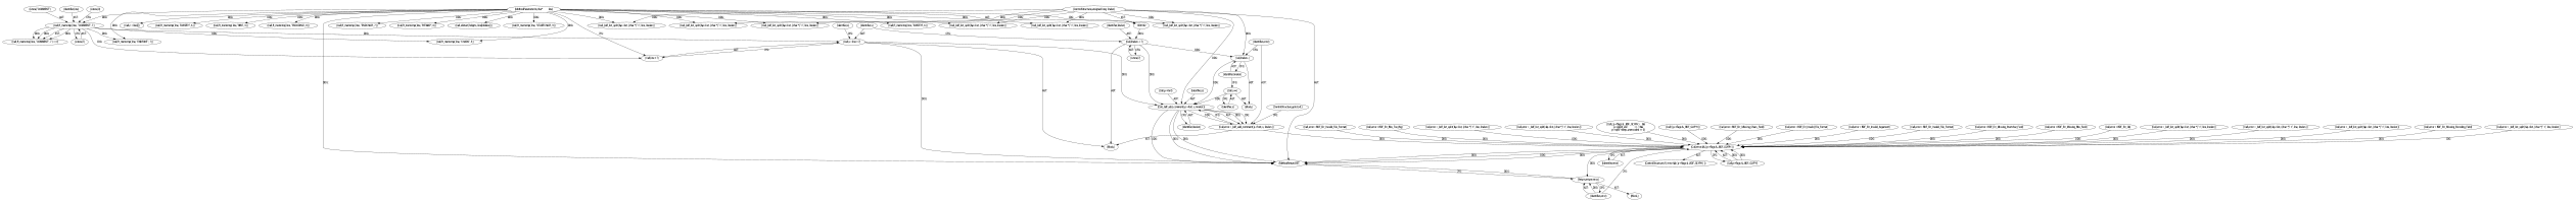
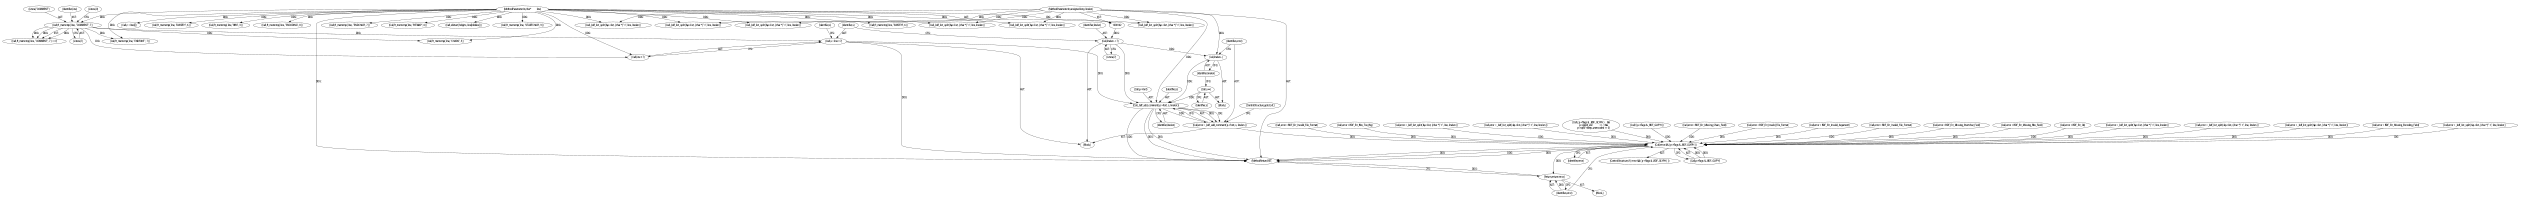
  digraph {
    fontname="Roboto Condensed"
    node [fontname="Roboto Condensed"]
    edge [fontname="Roboto Condensed"]
    n1 [label="(Call,_bdf_add_comment( p->font, s, linelen ))"]
    n2 [label="(Call,error = _bdf_add_comment( p->font, s, linelen ))"]
    n3 [label="(Identifier,linelen)"]
    n4 [label="(MethodReturn,RET)"]
    n5 [label="(Block,)"]
    n6 [label="(Call,error && ( p->flags & _BDF_GLYPH ))"]
    n7 [label="(Return,return error;)"]
    n8 [label="(Call,s++)"]
    n9 [label="(Block,)"]
    n10 [label="(Identifier,s)"]
    n11 [label="(Call,s = line + 7)"]
    n12 [label="(Call,line + 7)"]
    n13 [label="(Call,ft_memcmp( line, \"COMMENT\", 7 ))"]
    n14 [label="(Literal,7)"]
    n15 [label="(Call,ft_memcmp( line, \"ENDFONT\", 7 ))"]
    n16 [label="(Call,ft_memcmp( line, \"CHARS\", 5 ))"]
    n17 [label="(Call,ft_memcmp( line, \"COMMENT\", 7 ) == 0)"]
    n18 [label="(MethodParameterIn,char*          line)"]
    n19 [label="(Call,ft_memcmp( line, \"SWIDTH\", 6 ))"]
    n20 [label="(Call,ft_memcmp( line, \"DWIDTH\", 6 ))"]
    n21 [label="(Call,ft_memcmp( line, \"BBX\", 3 ))"]
    n22 [label="(Call,ft_memcmp( line, \"ENDCHAR\", 7 ))"]
    n23 [label="(Call,ft_memcmp( line, \"ENCODING\", 8 ))"]
    n24 [label="(Call,c = line[i])"]
    n25 [label="(Call,_bdf_list_split( &p->list, (char *)\" +\", line, linelen ))"]
    n26 [label="(Call,_bdf_list_split( &p->list, (char *)\" +\", line, linelen ))"]
    n27 [label="(Call,ft_memcmp( line, \"BITMAP\", 6 ))"]
    n28 [label="(Call,_bdf_list_split( &p->list, (char *)\" +\", line, linelen ))"]
    n29 [label="(Call,sbitset( hdigits, line[nibbles] ))"]
    n30 [label="(Call,_bdf_list_split( &p->list, (char *)\" +\", line, linelen ))"]
    n31 [label="(Call,ft_memcmp( line, \"STARTCHAR\", 9 ))"]
    n32 [label="(Call,_bdf_list_split( &p->list, (char *)\" +\", line, linelen ))"]
    n33 [label="(Call,_bdf_list_split( &p->list, (char *)\" +\", line, linelen ))"]
    1000162
    n35 [label="(Call,linelen -= 7)"]
    n36 [label="(Call,linelen--)"]
    n37 [label="(Identifier,linelen)"]
    n38 [label="(Literal,7)"]
-   n39 [label="(ControlStructure,unsigned long  linelen)"]
+   n39 [label="(MethodParameterIn,unsigned long  linelen)"]
    n40 [label="(Call,p->flags & _BDF_GLYPH)"]
    n41 [label="(ControlStructure,if ( error && ( p->flags & _BDF_GLYPH ) ))"]
    n42 [label="(Identifier,error)"]
    n43 [label="(Identifier,error)"]
    n44 [label="(Block,)"]
    n45 [label="(Call,error = _bdf_list_split( &p->list, (char *)\" +\", line, linelen ))"]
    n46 [label="(Call,error = BDF_Err_Missing_Encoding_Field)"]
    n47 [label="(Call,error = _bdf_list_split( &p->list, (char *)\" +\", line, linelen ))"]
    n48 [label="(Identifier,linelen)"]
    n49 [label="(Call,error = BDF_Err_Invalid_File_Format)"]
    n50 [label="(Call,p->font)"]
    n51 [label="(Call,error = BDF_Err_Bbx_Too_Big)"]
    n52 [label="(Call,error = _bdf_list_split( &p->list, (char *)\" +\", line, linelen ))"]
    n53 [label="(Literal,\"COMMENT\")"]
    n54 [label="(Call,error = _bdf_list_split( &p->list, (char *)\" +\", line, linelen ))"]
    n55 [label="(Call,( p->flags & _BDF_GLYPH )     &&\n         p->glyph_enc            == -1 &&\n         p->opts->keep_unencoded == 0)"]
    n56 [label="(Identifier,s)"]
    n57 [label="(Identifier,s)"]
    n58 [label="(Call,!( p->flags & _BDF_GLYPH ))"]
    n59 [label="(Identifier,s)"]
    n60 [label="(Call,error = BDF_Err_Missing_Chars_Field)"]
    n61 [label="(ControlStructure,goto Exit;)"]
    n62 [label="(Call,error = BDF_Err_Invalid_File_Format)"]
    n63 [label="(Call,error = BDF_Err_Invalid_Argument)"]
    n64 [label="(Identifier,error)"]
    n65 [label="(Call,error = BDF_Err_Invalid_File_Format)"]
    n66 [label="(Call,error = BDF_Err_Missing_Startchar_Field)"]
    n67 [label="(Call,error = BDF_Err_Missing_Bbx_Field)"]
    n68 [label="(Identifier,line)"]
    n69 [label="(Literal,0)"]
    n70 [label="(Call,error = BDF_Err_Ok)"]
    n71 [label="(Call,error = _bdf_list_split( &p->list, (char *)\" +\", line, linelen ))"]
    n72 [label="(Call,error = _bdf_list_split( &p->list, (char *)\" +\", line, linelen ))"]
    n1 -> n2 [label="AST: "]
    n1 -> n2 [label="DDG: "]
    n1 -> n2 [label="DDG: "]
    n1 -> n2 [label="DDG: "]
    n1 -> n3 [label="CFG: "]
    n1 -> n4 [label="DDG: "]
    n1 -> n4 [label="DDG: "]
    n1 -> n4 [label="DDG: "]
    n2 -> n1 [label="CFG: "]
    n2 -> n5 [label="AST: "]
    n2 -> n6 [label="DDG: "]
    n3 -> n1 [label="AST: "]
    n4 -> n7 [label="CFG: "]
    n6 -> n4 [label="DDG: "]
    n6 -> n4 [label="DDG: "]
    n6 -> n4 [label="DDG: "]
    n6 -> n7 [label="DDG: "]
    n6 -> n40 [label="CFG: "]
    n6 -> n41 [label="AST: "]
    n6 -> n42 [label="CFG: "]
    n7 -> n4 [label="DDG: "]
    n7 -> n43 [label="CFG: "]
    n7 -> n44 [label="AST: "]
    n8 -> n1 [label="DDG: "]
    n8 -> n9 [label="AST: "]
    n8 -> n10 [label="CFG: "]
    n10 -> n8 [label="AST: "]
    n11 -> n1 [label="DDG: "]
    n11 -> n4 [label="DDG: "]
    n11 -> n5 [label="AST: "]
    n11 -> n12 [label="CFG: "]
    n12 -> n11 [label="AST: "]
    n13 -> n11 [label="DDG: "]
    n13 -> n12 [label="DDG: "]
    n13 -> n14 [label="CFG: "]
    n13 -> n15 [label="DDG: "]
    n13 -> n16 [label="DDG: "]
    n13 -> n17 [label="AST: "]
    n13 -> n17 [label="DDG: "]
    n13 -> n17 [label="DDG: "]
    n13 -> n17 [label="DDG: "]
    n14 -> n13 [label="AST: "]
    n18 -> n4 [label="DDG: "]
-   n18 -> n12 [label="CFG: "]
+   n18 -> n12 [label="DDG: "]
    n18 -> n13 [label="DDG: "]
    n18 -> n15 [label="DDG: "]
    n18 -> n16 [label="DDG: "]
    n18 -> n19 [label="DDG: "]
    n18 -> n20 [label="DDG: "]
    n18 -> n21 [label="DDG: "]
    n18 -> n22 [label="DDG: "]
    n18 -> n23 [label="DDG: "]
    n18 -> n24 [label="DDG: "]
    n18 -> n25 [label="DDG: "]
    n18 -> n26 [label="DDG: "]
    n18 -> n27 [label="DDG: "]
    n18 -> n28 [label="DDG: "]
    n18 -> n29 [label="DDG: "]
    n18 -> n30 [label="DDG: "]
    n18 -> n31 [label="DDG: "]
    n18 -> n32 [label="DDG: "]
    n18 -> n33 [label="DDG: "]
    n18 -> 1000162 [label="AST: "]
    1000162 -> n35 [label="DDG: "]
    n35 -> n1 [label="DDG: "]
    n35 -> n5 [label="AST: "]
    n35 -> n36 [label="DDG: "]
    n35 -> n38 [label="CFG: "]
    n36 -> n1 [label="DDG: "]
    n36 -> n9 [label="AST: "]
    n36 -> n37 [label="CFG: "]
    n37 -> n8 [label="CFG: "]
    n37 -> n36 [label="AST: "]
    n38 -> n35 [label="AST: "]
    n39 -> n1 [label="DDG: "]
    n39 -> n4 [label="AST: "]
    n39 -> n25 [label="DDG: "]
    n39 -> n26 [label="DDG: "]
    n39 -> n28 [label="DDG: "]
    n39 -> n30 [label="DDG: "]
    n39 -> n32 [label="DDG: "]
    n39 -> n33 [label="DDG: "]
    n39 -> 1000162 [label="AST: "]
    n39 -> n36 [label="DDG: "]
    n40 -> n6 [label="AST: "]
    n40 -> n6 [label="DDG: "]
    n40 -> n6 [label="DDG: "]
    n42 -> n6 [label="AST: "]
    n43 -> n6 [label="CFG: "]
    n43 -> n7 [label="AST: "]
    n43 -> n7 [label="DDG: "]
    n45 -> n6 [label="DDG: "]
    n46 -> n6 [label="DDG: "]
    n47 -> n6 [label="DDG: "]
    n48 -> n35 [label="AST: "]
    n49 -> n6 [label="DDG: "]
    n50 -> n1 [label="AST: "]
    n51 -> n6 [label="DDG: "]
    n52 -> n6 [label="DDG: "]
    n53 -> n13 [label="AST: "]
    n54 -> n6 [label="DDG: "]
    n55 -> n6 [label="DDG: "]
    n56 -> n1 [label="AST: "]
    n57 -> n11 [label="AST: "]
    n57 -> n35 [label="CFG: "]
    n58 -> n6 [label="DDG: "]
    n59 -> n11 [label="CFG: "]
    n60 -> n6 [label="DDG: "]
    n61 -> n2 [label="CFG: "]
    n62 -> n6 [label="DDG: "]
    n63 -> n6 [label="DDG: "]
    n64 -> n2 [label="AST: "]
    n64 -> n36 [label="CFG: "]
    n65 -> n6 [label="DDG: "]
    n66 -> n6 [label="DDG: "]
    n67 -> n6 [label="DDG: "]
    n68 -> n13 [label="AST: "]
    n69 -> n13 [label="CFG: "]
    n70 -> n6 [label="DDG: "]
    n71 -> n6 [label="DDG: "]
    n72 -> n6 [label="DDG: "]
  }
